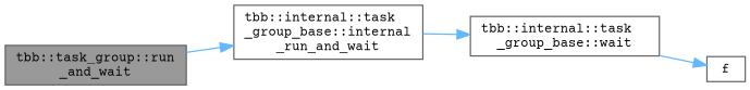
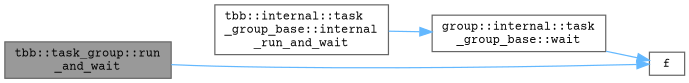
  digraph {
    fontname="Courier Prime"
    rankdir=LR
    node [color=grey40 fillcolor=white fontname="Courier Prime" fontsize=10 shape=box style=filled]
    edge [color=steelblue1 fontname="Courier Prime" fontsize=10 labelfontname=Helvetica labelfontsize=10 style=solid]
    n1 [color=gray40 fillcolor=grey60 fontcolor=black height=0.2 label="tbb::task_group::run\l_and_wait" width=0.4]
    n2 [height=0.2 label="tbb::internal::task\l_group_base::internal\l_run_and_wait" width=0.4]
-   n3 [height=0.2 label="tbb::internal::task\l_group_base::wait" width=0.4]
+   n3 [height=0.2 label="group::internal::task\l_group_base::wait" width=0.4]
    n4 [height=0.2 label=f width=0.4]
-   n1 -> n2
+   n1 -> n4
    n2 -> n3
    n3 -> n4
  }
